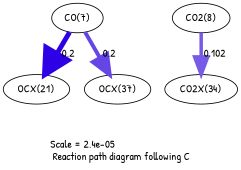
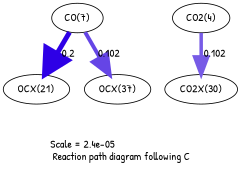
  digraph {
    fontname="Patrick Hand"
    label="Scale = 2.4e-05\l Reaction path diagram following C"
    node [fontname="Patrick Hand"]
    edge [fontname="Patrick Hand"]
    n1 [label="CO(7)"]
    n2 [label="OCX(21)"]
    n3 [label="OCX(37)"]
-   n4 [label="CO2(8)"]
-   n5 [label="CO2X(34)"]
+   n4 [label="CO2(4)"]
+   n5 [label="CO2X(30)"]
    n1 -> n2 [arrowsize=3 color="0.7, 1.5, 0.9" label=" 0.2" penwidth=6]
-   n1 -> n3 [arrowsize=2.39 color="0.7, 0.7, 0.9" label=" 0.2" penwidth=4.78]
+   n1 -> n3 [arrowsize=2.39 color="0.7, 0.7, 0.9" label=" 0.102" penwidth=4.78]
    n4 -> n5 [arrowsize=2.14 color="0.7, 0.602, 0.9" label=" 0.102" penwidth=4.28]
  }
